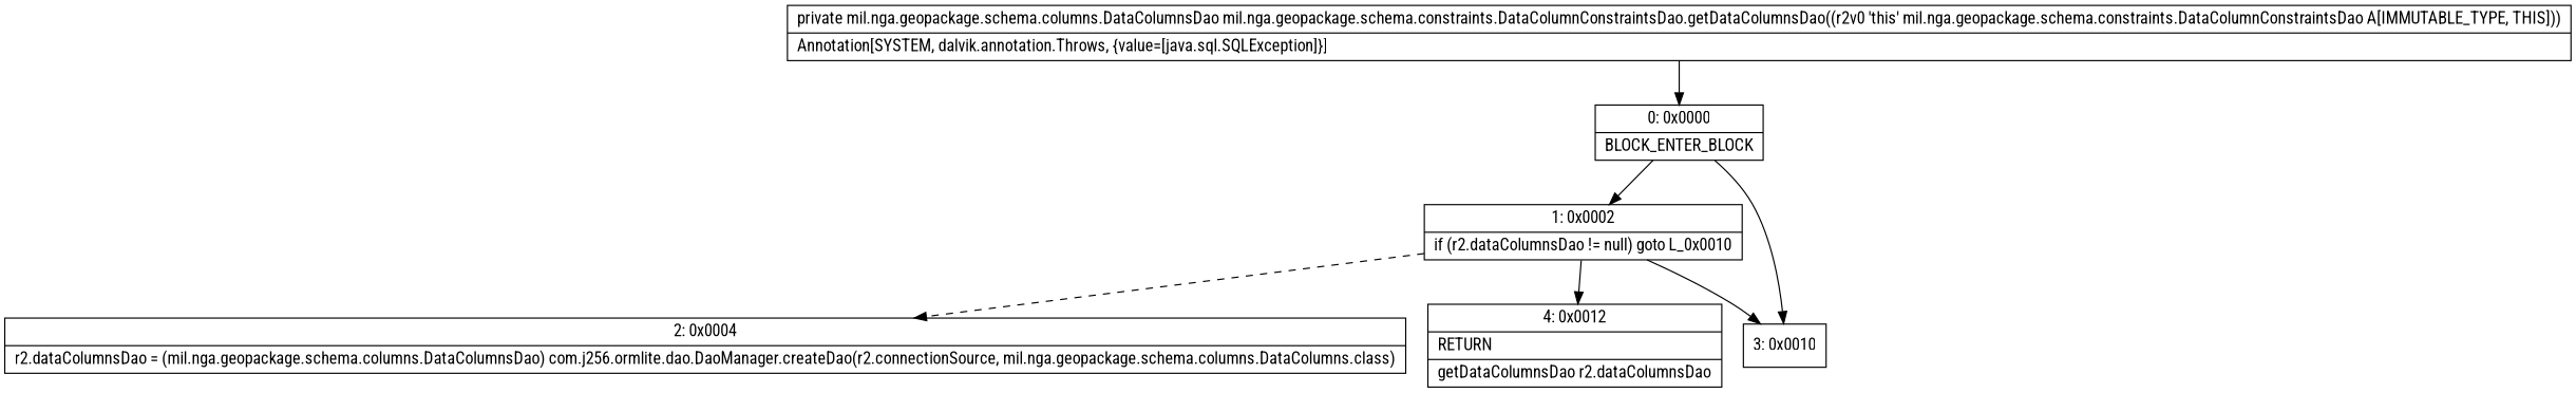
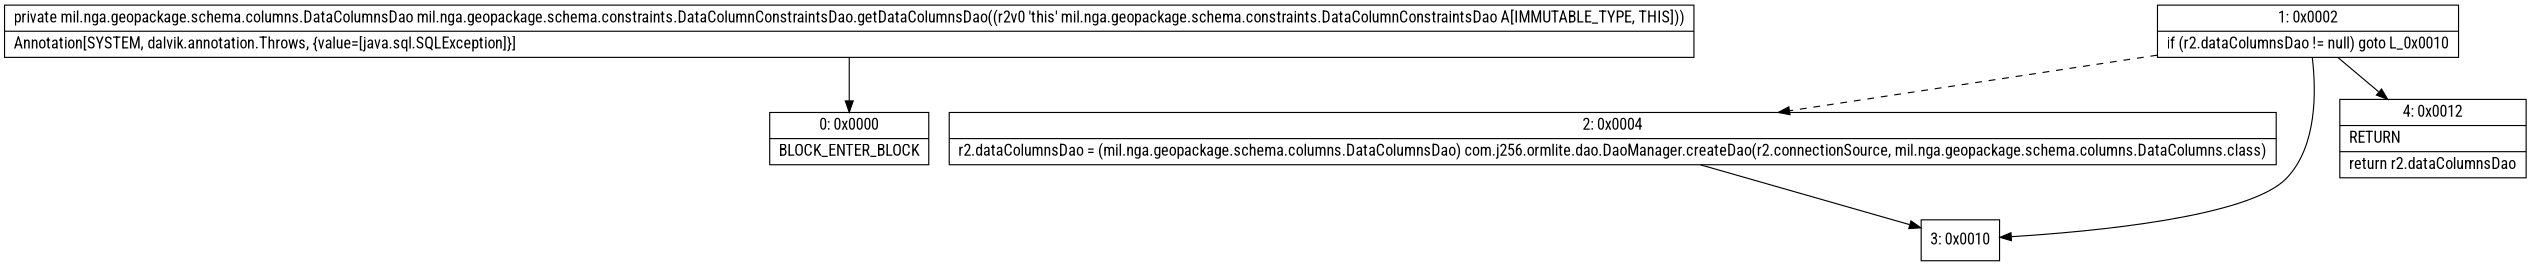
  digraph {
    fontname="Roboto Condensed"
    node [fontname="Roboto Condensed" shape=record]
    edge [fontname="Roboto Condensed"]
    n1 [label="{0\:\ 0x0000|BLOCK_ENTER_BLOCK\l}"]
    n2 [label="{1\:\ 0x0002|if (r2.dataColumnsDao != null) goto L_0x0010\l}"]
    n3 [label="{2\:\ 0x0004|r2.dataColumnsDao = (mil.nga.geopackage.schema.columns.DataColumnsDao) com.j256.ormlite.dao.DaoManager.createDao(r2.connectionSource, mil.nga.geopackage.schema.columns.DataColumns.class)\l}"]
    n4 [label="{3\:\ 0x0010}"]
-   n5 [label="{4\:\ 0x0012|RETURN\l|getDataColumnsDao r2.dataColumnsDao\l}"]
+   n5 [label="{4\:\ 0x0012|RETURN\l|return r2.dataColumnsDao\l}"]
    n6 [label="{private mil.nga.geopackage.schema.columns.DataColumnsDao mil.nga.geopackage.schema.constraints.DataColumnConstraintsDao.getDataColumnsDao((r2v0 'this' mil.nga.geopackage.schema.constraints.DataColumnConstraintsDao A[IMMUTABLE_TYPE, THIS]))  | Annotation[SYSTEM, dalvik.annotation.Throws, \{value=[java.sql.SQLException]\}]\l}"]
-   n1 -> n2
    n2 -> n3 [style=dashed]
    n2 -> n4
    n2 -> n5
-   n1 -> n4
+   n3 -> n4
    n6 -> n1
  }
